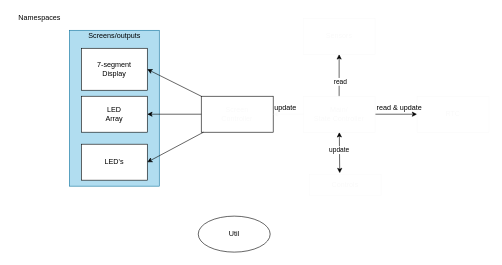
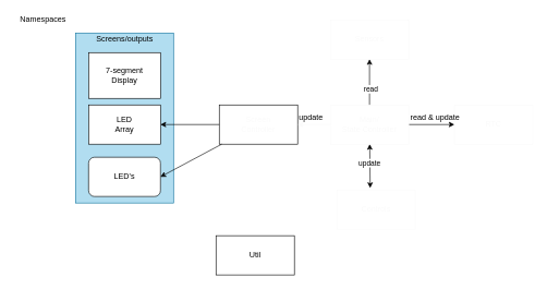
  <mxCell id="0" />
  <mxCell id="1" parent="0" />
  <mxCell id="2" value="" style="rounded=0;whiteSpace=wrap;html=1;fillColor=#b1ddf0;strokeColor=#10739e;" parent="1" vertex="1"><mxGeometry x="115" y="50" width="150" height="260" as="geometry" /></mxCell>
  <mxCell id="3" value="7-segment&lt;br&gt;Display" style="rounded=0;whiteSpace=wrap;html=1;" parent="1" vertex="1"><mxGeometry x="135" y="80" width="110" height="70" as="geometry" /></mxCell>
  <mxCell id="4" value="LED &lt;br&gt;Array" style="rounded=0;whiteSpace=wrap;html=1;" parent="1" vertex="1"><mxGeometry x="135" y="160" width="110" height="60" as="geometry" /></mxCell>
- <mxCell id="5" value="LED's" style="rounded=0;whiteSpace=wrap;html=1;" parent="1" vertex="1"><mxGeometry x="135" y="240" width="110" height="60" as="geometry" /></mxCell>
+ <mxCell id="5" value="LED's" style="whiteSpace=wrap;html=1;rounded=1;" parent="1" vertex="1"><mxGeometry x="135" y="240" width="110" height="60" as="geometry" /></mxCell>
  <mxCell id="6" value="&lt;font color=&quot;#000000&quot;&gt;Screens/outputs&lt;/font&gt;" style="text;html=1;resizable=0;autosize=1;align=center;verticalAlign=middle;points=[];fillColor=none;strokeColor=none;rounded=0;" parent="1" vertex="1"><mxGeometry x="140" y="50" width="100" height="20" as="geometry" /></mxCell>
- <mxCell id="7" style="edgeStyle=none;html=1;entryX=1;entryY=0.5;entryDx=0;entryDy=0;fontColor=#FAFAFA;" parent="1" source="10" target="3" edge="1"><mxGeometry relative="1" as="geometry" /></mxCell>
  <mxCell id="8" style="edgeStyle=none;html=1;fontColor=#FAFAFA;" parent="1" source="10" target="4" edge="1"><mxGeometry relative="1" as="geometry" /></mxCell>
  <mxCell id="9" style="edgeStyle=none;html=1;fontColor=#FAFAFA;entryX=1;entryY=0.5;entryDx=0;entryDy=0;" parent="1" source="10" target="5" edge="1"><mxGeometry relative="1" as="geometry" /></mxCell>
  <mxCell id="10" value="&lt;font color=&quot;#fafafa&quot;&gt;Screen &lt;br&gt;Controller&lt;/font&gt;" style="rounded=0;whiteSpace=wrap;html=1;fontColor=#000000;fillColor=none;" parent="1" vertex="1"><mxGeometry x="335" y="160" width="120" height="60" as="geometry" /></mxCell>
  <mxCell id="11" value="" style="edgeStyle=none;html=1;entryX=1;entryY=0.5;entryDx=0;entryDy=0;fontColor=#FAFAFA;strokeColor=#FAFAFA;" parent="1" source="17" target="10" edge="1"><mxGeometry x="0.6" y="-30" relative="1" as="geometry"><mxPoint as="offset" /></mxGeometry></mxCell>
  <mxCell id="12" style="edgeStyle=none;html=1;entryX=0.425;entryY=-0.05;entryDx=0;entryDy=0;entryPerimeter=0;startArrow=classic;startFill=1;" parent="1" source="17" target="18" edge="1"><mxGeometry relative="1" as="geometry" /></mxCell>
  <mxCell id="13" value="update" style="edgeLabel;html=1;align=center;verticalAlign=middle;resizable=0;points=[];" parent="12" vertex="1" connectable="0"><mxGeometry x="-0.367" y="-3" relative="1" as="geometry"><mxPoint x="2" y="7" as="offset" /></mxGeometry></mxCell>
  <mxCell id="14" style="edgeStyle=none;html=1;entryX=0.5;entryY=1;entryDx=0;entryDy=0;startArrow=none;startFill=0;" parent="1" source="17" target="19" edge="1"><mxGeometry relative="1" as="geometry" /></mxCell>
  <mxCell id="15" value="read" style="edgeLabel;html=1;align=center;verticalAlign=middle;resizable=0;points=[];" parent="14" vertex="1" connectable="0"><mxGeometry x="-0.286" y="-1" relative="1" as="geometry"><mxPoint as="offset" /></mxGeometry></mxCell>
  <mxCell id="16" style="edgeStyle=none;html=1;entryX=0;entryY=0.5;entryDx=0;entryDy=0;startArrow=none;startFill=0;" parent="1" source="17" target="20" edge="1"><mxGeometry relative="1" as="geometry" /></mxCell>
  <mxCell id="17" value="&lt;font color=&quot;#fafafa&quot;&gt;Main/&lt;br&gt;State Controller&lt;br&gt;&lt;/font&gt;" style="rounded=0;whiteSpace=wrap;html=1;fontColor=#000000;strokeColor=#FAFAFA;fillColor=none;" parent="1" vertex="1"><mxGeometry x="505" y="160" width="120" height="60" as="geometry" /></mxCell>
- <mxCell id="18" value="&lt;font color=&quot;#fafafa&quot;&gt;Controls&lt;/font&gt;" style="rounded=0;whiteSpace=wrap;html=1;fontColor=#000000;strokeColor=#FAFAFA;fillColor=none;" parent="1" vertex="1"><mxGeometry x="515" y="290" width="120" height="35" as="geometry" /></mxCell>
+ <mxCell id="18" value="&lt;font color=&quot;#fafafa&quot;&gt;Controls&lt;/font&gt;" style="rounded=0;whiteSpace=wrap;html=1;fontColor=#000000;strokeColor=#FAFAFA;fillColor=none;" parent="1" vertex="1"><mxGeometry x="515" y="290" width="120" height="60" as="geometry" /></mxCell>
  <mxCell id="19" value="&lt;font color=&quot;#fafafa&quot;&gt;Sensors&lt;br&gt;&lt;/font&gt;" style="rounded=0;whiteSpace=wrap;html=1;fontColor=#000000;strokeColor=#FAFAFA;fillColor=none;" parent="1" vertex="1"><mxGeometry x="505" y="30" width="120" height="60" as="geometry" /></mxCell>
  <mxCell id="20" value="&lt;font color=&quot;#fafafa&quot;&gt;RTC&lt;br&gt;&lt;/font&gt;" style="rounded=0;whiteSpace=wrap;html=1;fontColor=#000000;strokeColor=#FAFAFA;fillColor=none;" parent="1" vertex="1"><mxGeometry x="695" y="160" width="120" height="60" as="geometry" /></mxCell>
  <mxCell id="21" value="Namespaces" style="text;html=1;align=center;verticalAlign=middle;resizable=0;points=[];autosize=1;strokeColor=none;fillColor=none;" parent="1" vertex="1"><mxGeometry x="20" y="20" width="90" height="20" as="geometry" /></mxCell>
  <mxCell id="22" value="update" style="text;html=1;align=center;verticalAlign=middle;resizable=0;points=[];autosize=1;strokeColor=none;fillColor=none;" parent="1" vertex="1"><mxGeometry x="450" y="170" width="50" height="20" as="geometry" /></mxCell>
  <mxCell id="23" value="read &amp;amp; update" style="text;html=1;align=center;verticalAlign=middle;resizable=0;points=[];autosize=1;strokeColor=none;fillColor=none;" parent="1" vertex="1"><mxGeometry x="620" y="170" width="90" height="20" as="geometry" /></mxCell>
- <mxCell id="24" value="Util" style="ellipse;whiteSpace=wrap;html=1;" parent="1" vertex="1"><mxGeometry x="330" y="360" width="120" height="60" as="geometry" /></mxCell>
+ <mxCell id="24" value="Util" style="whiteSpace=wrap;html=1;" parent="1" vertex="1"><mxGeometry x="330" y="360" width="120" height="60" as="geometry" /></mxCell>
